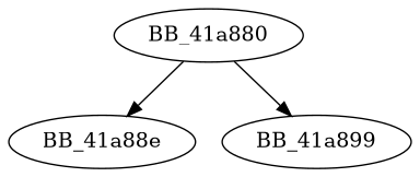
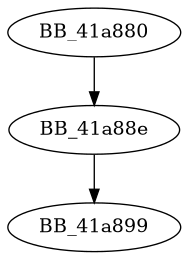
  digraph {
    BB_41a880
    BB_41a88e
    BB_41a899
    BB_41a880 -> BB_41a88e
-   BB_41a880 -> BB_41a899
+   BB_41a88e -> BB_41a899
  }
